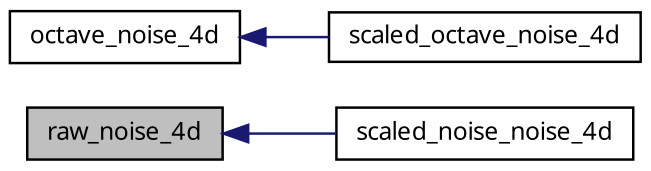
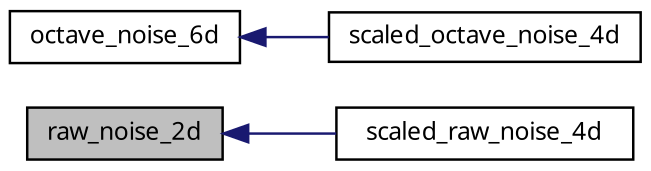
  digraph {
    fontname="Noto Sans"
    rankdir=LR
    node [color=black fillcolor=white fontname="Noto Sans" fontsize=10 shape=record style=filled]
    edge [color=midnightblue dir=back fontname="Noto Sans" fontsize=10 labelfontname=Helvetica labelfontsize=10 style=solid]
-   n1 [fillcolor=grey75 fontcolor=black height=0.2 label=raw_noise_4d width=0.4]
-   n2 [height=0.2 label=scaled_noise_noise_4d width=0.4]
-   n3 [height=0.2 label=octave_noise_4d width=0.4]
+   n1 [fillcolor=grey75 fontcolor=black height=0.2 label=raw_noise_2d width=0.4]
+   n2 [height=0.2 label=scaled_raw_noise_4d width=0.4]
+   n3 [height=0.2 label=octave_noise_6d width=0.4]
    n4 [height=0.2 label=scaled_octave_noise_4d width=0.4]
    n1 -> n2
    n3 -> n4
  }
